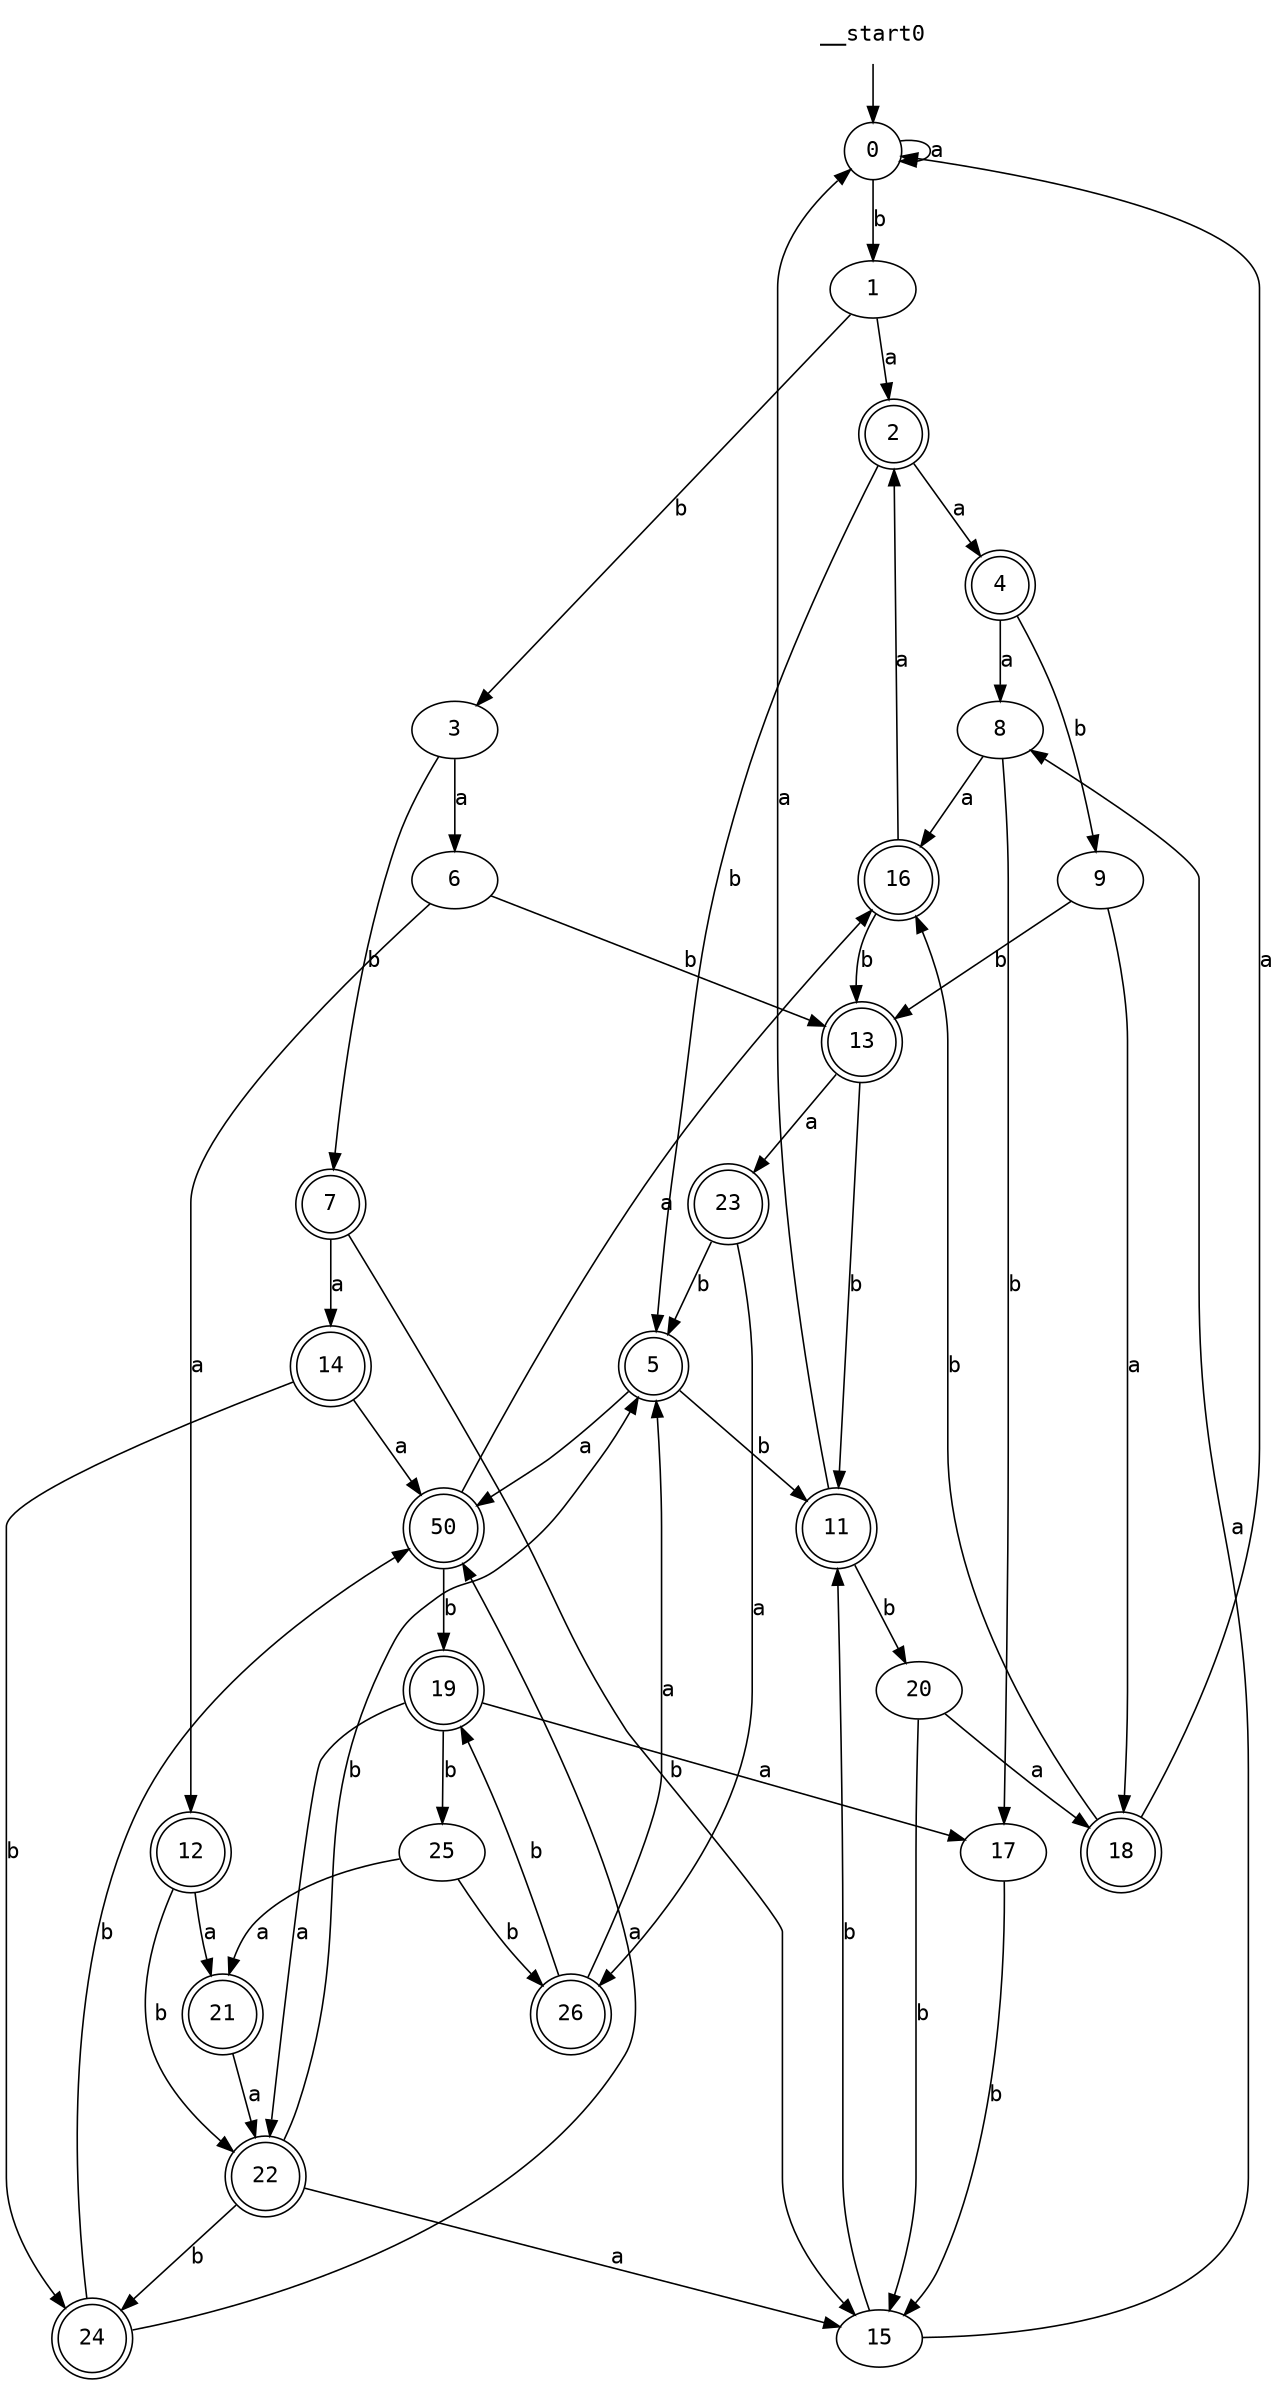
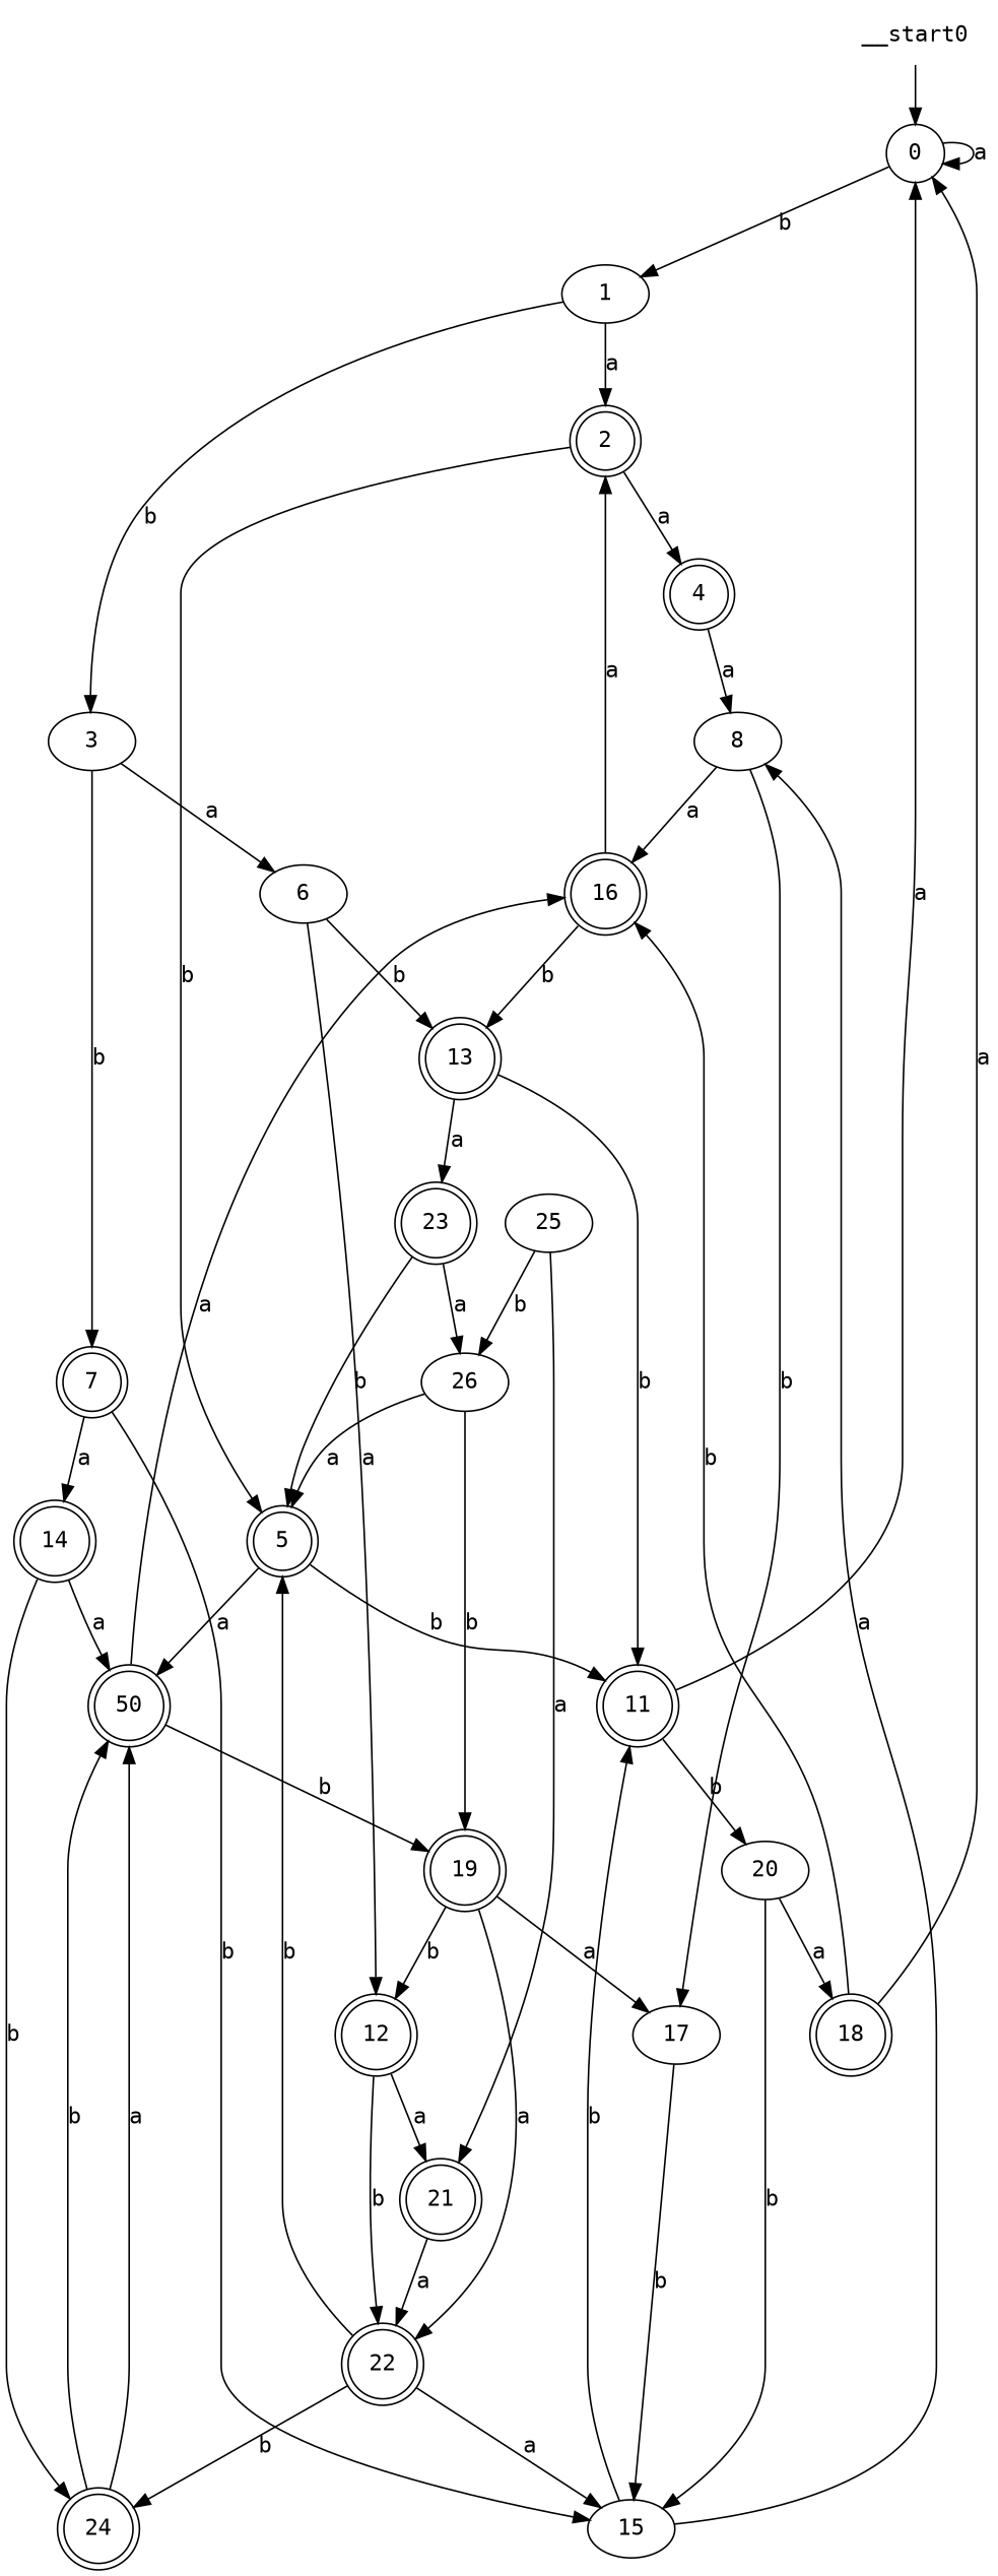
  digraph {
    fontname="DejaVu Sans Mono"
    node [fontname="DejaVu Sans Mono" shape=doublecircle]
    edge [fontname="DejaVu Sans Mono"]
    __start0 [shape=none]
    0 [shape=circle]
    1 [shape=""]
    2
    3 [shape=""]
    4
    5
    6 [shape=ellipse]
    7
    8 [shape=""]
-   9 [shape=""]
    n12 [label=50]
    11
    12
    13
    14
    15 [shape=""]
    16
    17 [shape=""]
    18
    19
    20 [shape=""]
    21
    22
    23
    24
    25 [shape=""]
-   26
+   26 [shape=ellipse]
    __start0 -> 0
    0 -> 0 [label=a]
    0 -> 1 [label=b]
    1 -> 2 [label=a]
    1 -> 3 [label=b]
    2 -> 4 [label=a]
    2 -> 5 [label=b]
    3 -> 6 [label=a]
    3 -> 7 [label=b]
    4 -> 8 [label=a]
-   4 -> 9 [label=b]
    5 -> n12 [label=a]
    5 -> 11 [label=b]
    6 -> 12 [label=a]
    6 -> 13 [label=b]
    7 -> 14 [label=a]
    7 -> 15 [label=b]
    8 -> 16 [label=a]
    8 -> 17 [label=b]
-   9 -> 13 [label=b]
-   9 -> 18 [label=a]
    n12 -> 16 [label=a]
    n12 -> 19 [label=b]
    11 -> 0 [label=a]
    11 -> 20 [label=b]
    12 -> 21 [label=a]
    12 -> 22 [label=b]
    13 -> 11 [label=b]
    13 -> 23 [label=a]
    14 -> n12 [label=a]
    14 -> 24 [label=b]
    15 -> 8 [label=a]
    15 -> 11 [label=b]
    16 -> 2 [label=a]
    16 -> 13 [label=b]
    17 -> 15 [label=b]
    18 -> 0 [label=a]
    18 -> 16 [label=b]
    19 -> 17 [label=a]
    19 -> 22 [label=a]
-   19 -> 25 [label=b]
+   19 -> 12 [label=b]
    20 -> 15 [label=b]
    20 -> 18 [label=a]
    21 -> 22 [label=a]
    22 -> 5 [label=b]
    22 -> 15 [label=a]
    22 -> 24 [label=b]
    23 -> 5 [label=b]
    23 -> 26 [label=a]
    24 -> n12 [label=a]
    24 -> n12 [label=b]
    25 -> 21 [label=a]
    25 -> 26 [label=b]
    26 -> 5 [label=a]
    26 -> 19 [label=b]
  }
